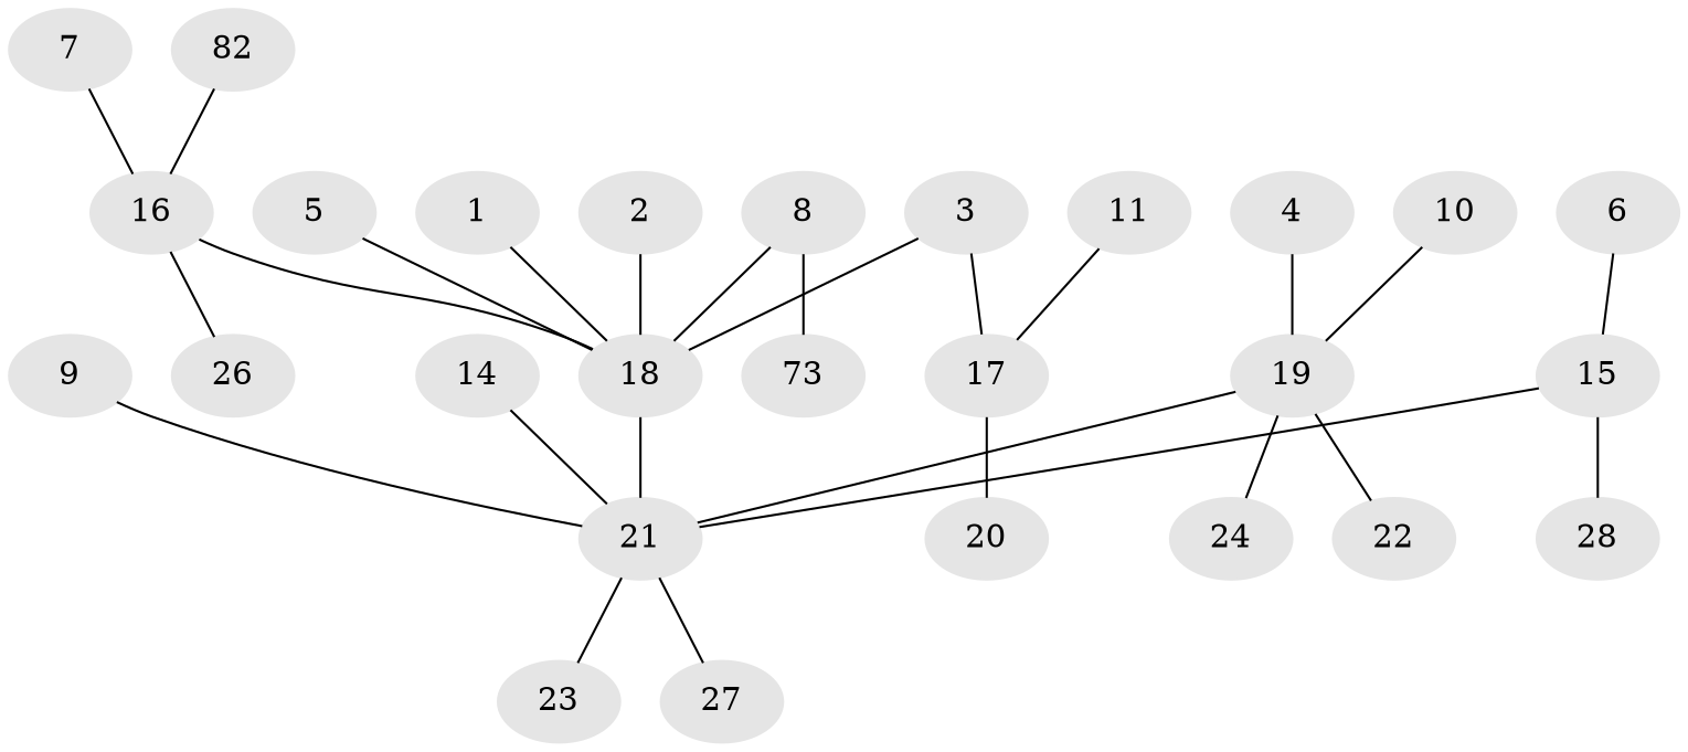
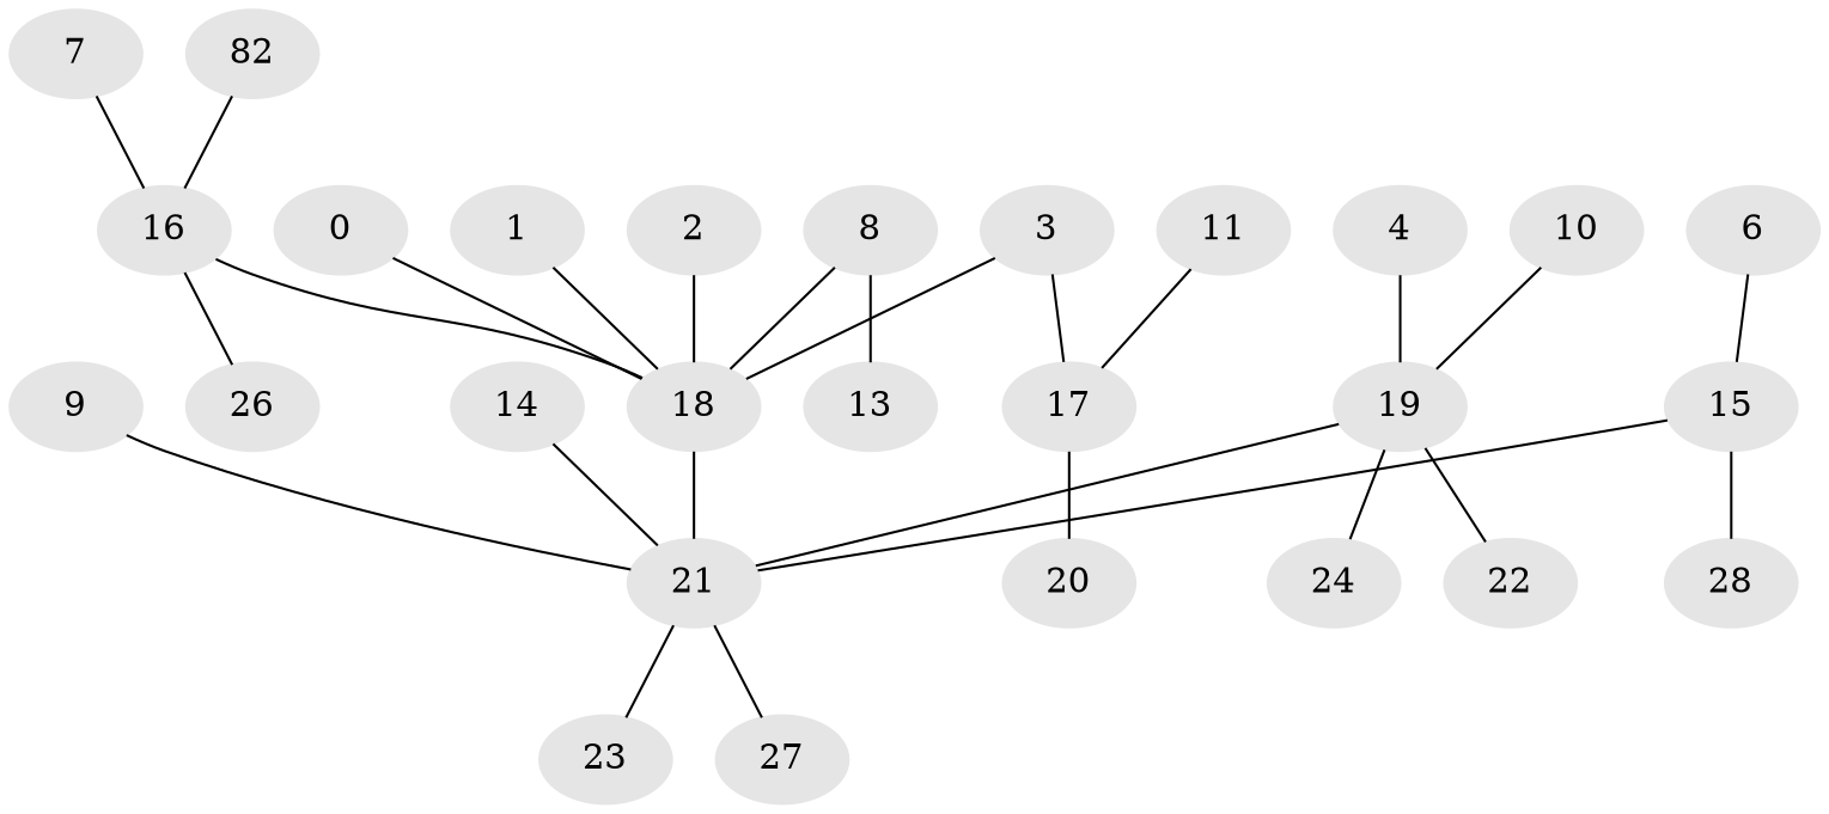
  graph {
    node [color=gray90 style=filled]
    edge [weight=1.0]
    1
    18
    21
    2
    3
    17
    20
    4
    19
    22
    24
-   5
+   5 [label=0]
    6
    15
    28
    7
    16
    26
    8
-   13 [label=73]
+   13
    9
    23
    27
    10
    11
    n26 [label=82]
    14
    1 -- 18
    18 -- 21
    21 -- 23
    21 -- 27
    2 -- 18
    3 -- 18
    3 -- 17
    17 -- 20
    4 -- 19
    19 -- 21
    19 -- 22
    19 -- 24
    5 -- 18
    6 -- 15
    15 -- 21
    15 -- 28
    7 -- 16
    16 -- 18
    16 -- 26
    8 -- 18
    8 -- 13
    9 -- 21
    10 -- 19
    11 -- 17
    n26 -- 16
    14 -- 21
  }
